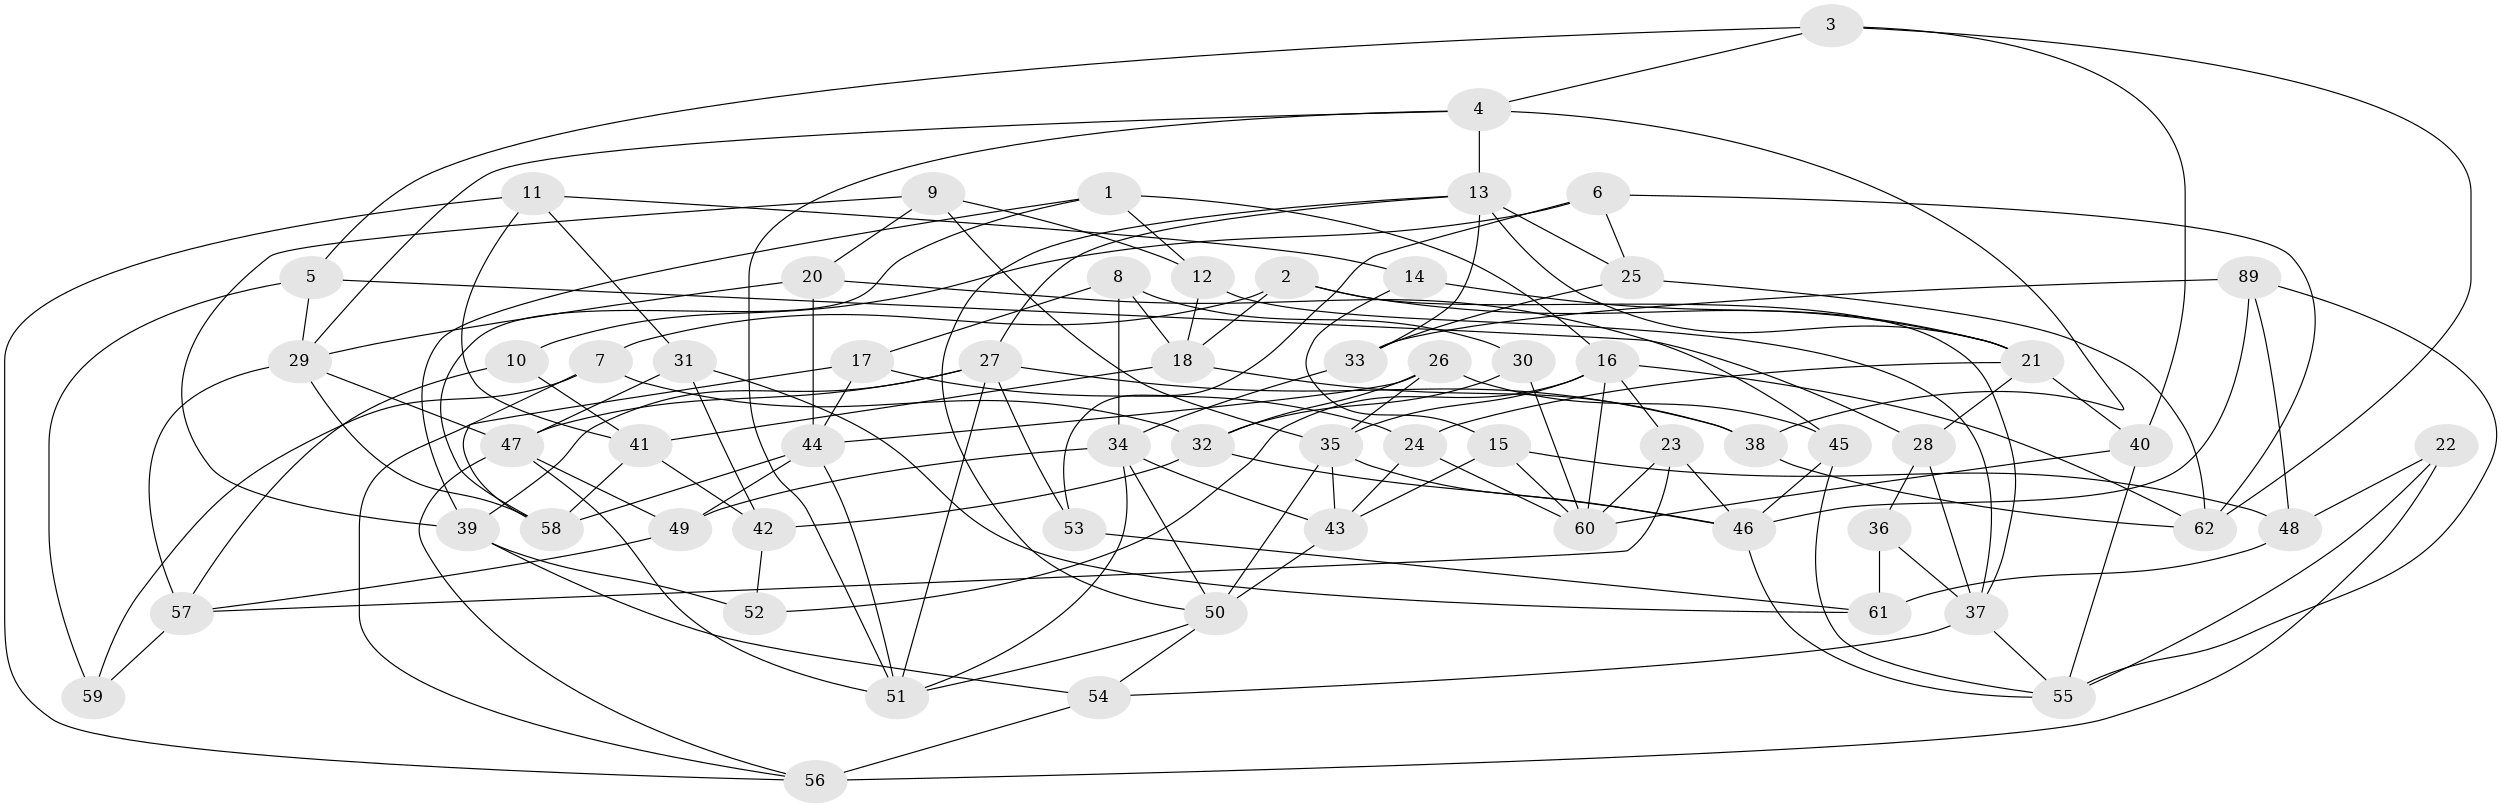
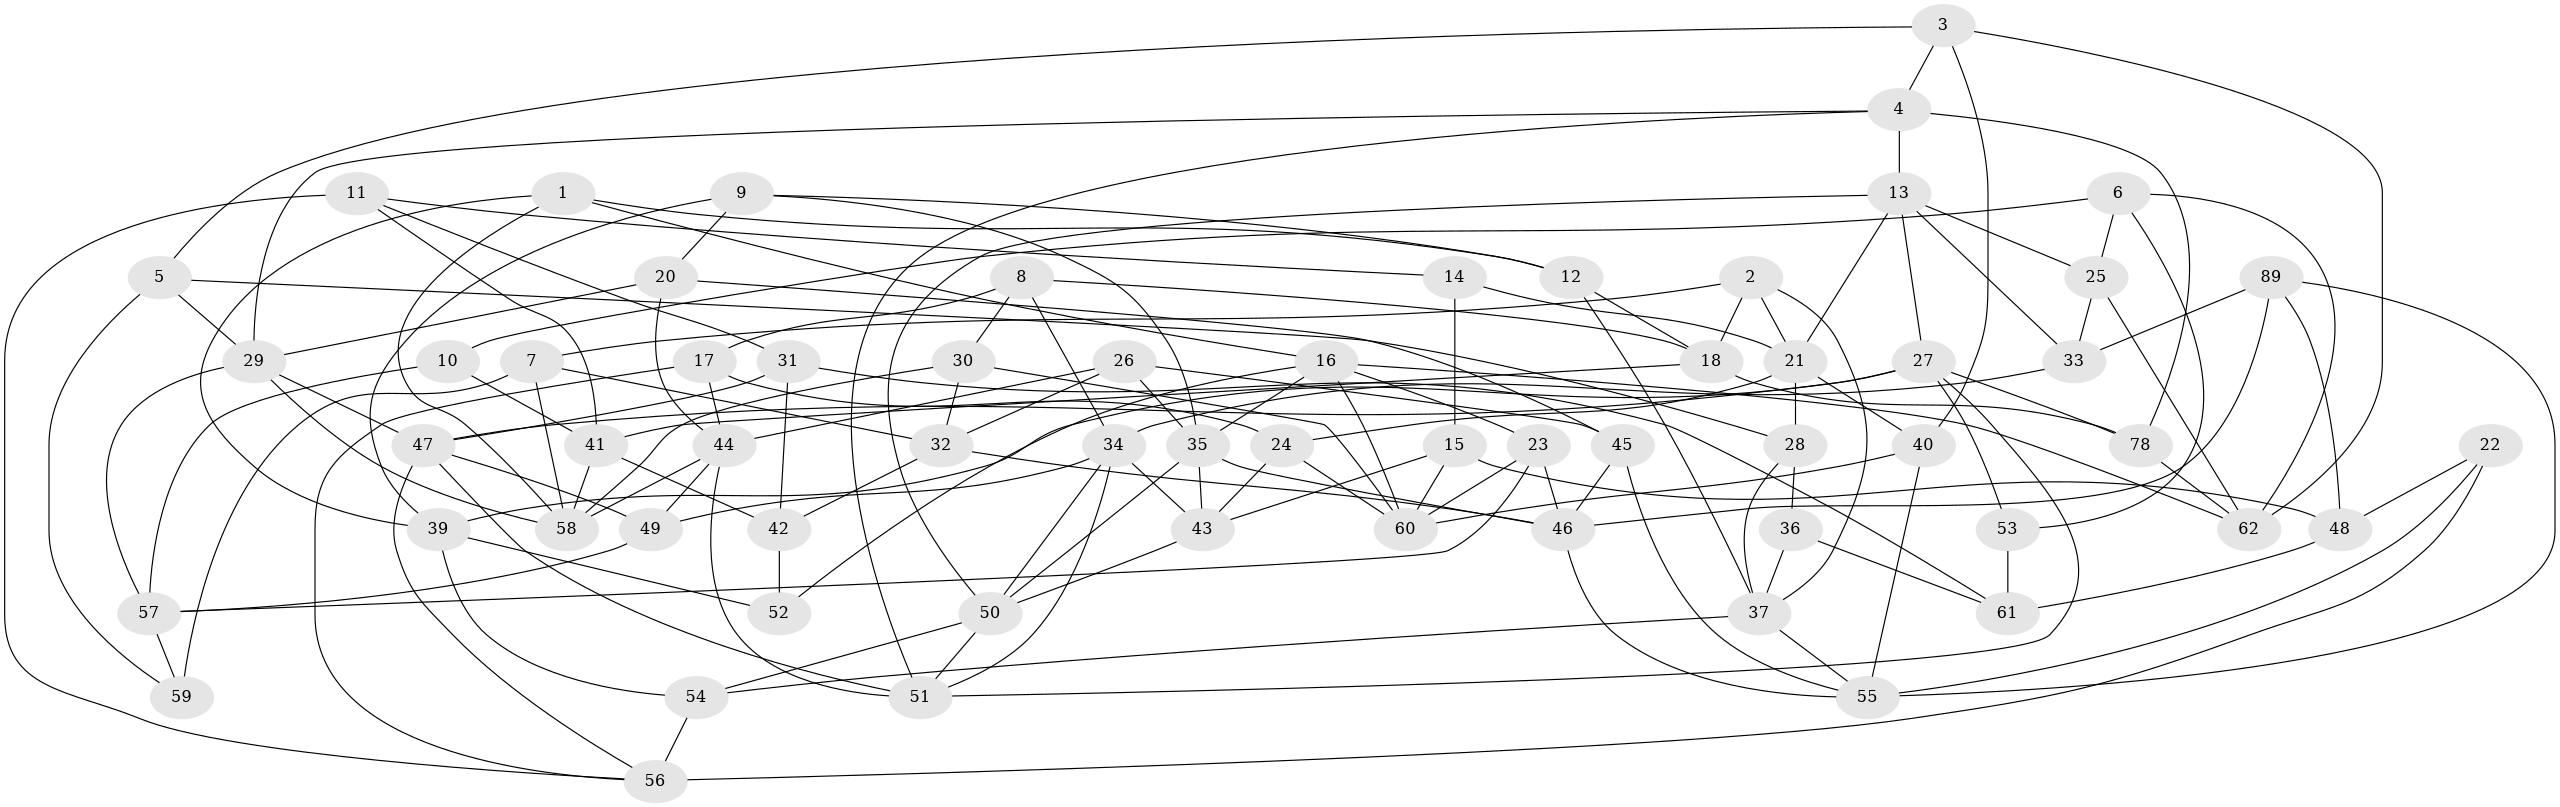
  graph {
    node [color=gray90 style=filled]
    edge [weight=1.0]
    1
    12
    16
    39
    58
    18
    37
    62
    35
    60
    23
    52
    54
    2
    7
    21
    59
    32
    41
-   38
+   38 [label=78]
    40
    28
    24
    55
    3
    4
    5
    13
    29
    51
    25
    27
    33
    50
    57
    47
    36
    6
    10
    53
    61
    46
    42
    8
    17
    30
    34
    56
    44
    9
    20
    45
    43
    11
    14
    31
    15
    48
    49
    n60 [label=89]
    22
    26
    1 -- 12
    1 -- 16
    1 -- 39
    1 -- 58
    12 -- 18
    12 -- 37
    16 -- 62
    16 -- 35
    16 -- 60
    16 -- 23
    16 -- 52
    39 -- 52 [weight=2.0]
    39 -- 54
    18 -- 41 [weight=2.0]
    18 -- 38
    37 -- 54
    37 -- 55
    35 -- 50
    35 -- 46
    35 -- 43
    23 -- 60
    23 -- 57
    23 -- 46
    54 -- 56
    2 -- 18
    2 -- 37
    2 -- 7
    2 -- 21
    7 -- 58
    7 -- 59 [weight=2.0]
    7 -- 32 [weight=2.0]
    21 -- 40
    21 -- 28
    21 -- 24
    32 -- 46
    32 -- 42
    41 -- 58
    41 -- 42
    38 -- 62
    40 -- 60
    40 -- 55
    28 -- 37
    28 -- 36
    24 -- 60
    24 -- 43
    3 -- 62
    3 -- 40
    3 -- 4
    3 -- 5
    4 -- 38
    4 -- 13
    4 -- 29
    4 -- 51
    5 -- 59
    5 -- 28
    5 -- 29
    13 -- 21
    13 -- 25
    13 -- 27
    13 -- 33
    13 -- 50
    29 -- 58
    29 -- 57
    29 -- 47
    25 -- 62 [weight=2.0]
    25 -- 33
    27 -- 39
    27 -- 38
    27 -- 51
    27 -- 47
    27 -- 53
    33 -- 34
    50 -- 54
    50 -- 51
    57 -- 59
    47 -- 51
    47 -- 56
    47 -- 49
    36 -- 37
    36 -- 61 [weight=2.0]
    6 -- 62
    6 -- 25
    6 -- 10
    6 -- 53
    10 -- 41
    10 -- 57 [weight=2.0]
    53 -- 61 [weight=2.0]
    46 -- 55
    42 -- 52
    8 -- 18
    8 -- 17
    8 -- 30
    8 -- 34
    17 -- 24
    17 -- 56
    17 -- 44
+   30 -- 58
    30 -- 60
    30 -- 32
    34 -- 51
    34 -- 50
    34 -- 43 [weight=2.0]
    34 -- 49
    44 -- 58
    44 -- 51
    44 -- 49
    9 -- 12
    9 -- 39
    9 -- 35
    9 -- 20
    20 -- 29
    20 -- 44
    20 -- 45
    45 -- 55
    45 -- 46
    43 -- 50
    11 -- 41
    11 -- 56
    11 -- 14
    11 -- 31
    14 -- 21
    14 -- 15
    31 -- 47
    31 -- 61
    31 -- 42
    15 -- 60
    15 -- 43
    15 -- 48
    48 -- 61
    49 -- 57
    n60 -- 55
    n60 -- 33
    n60 -- 46
    n60 -- 48
    22 -- 55
    22 -- 56 [weight=2.0]
    22 -- 48
    26 -- 35
    26 -- 32
    26 -- 44
    26 -- 45
  }
